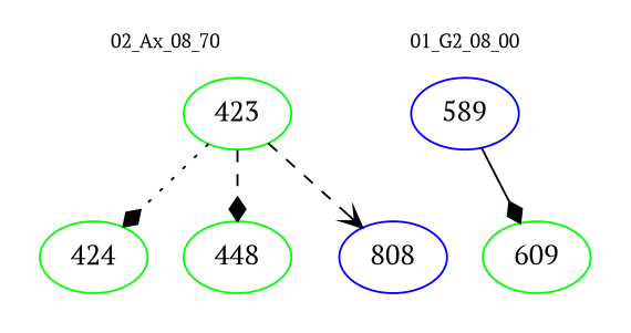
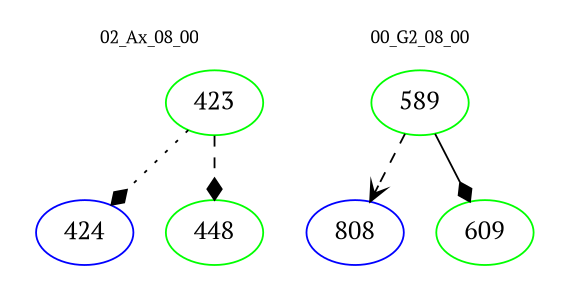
  digraph {
    fontname="PT Serif"
    node [color=green fontname="PT Serif"]
    edge [arrowhead=diamond color=black fontname="PT Serif" style=dashed]
    n1 [label=423]
-   n2 [label=424]
+   n2 [color=blue label=424]
    n3 [label=448]
-   n4 [color=blue label=589]
+   n4 [label=589]
    n5 [label=609]
    n6 [color=blue label=808]
    subgraph cluster_1 {
      color=white
      fontsize=10
-     label="02_Ax_08_70"
+     label="02_Ax_08_00"
      n1
      n2
      n3
    }
    subgraph cluster_2 {
      color=white
      fontsize=10
-     label="01_G2_08_00"
+     label="00_G2_08_00"
      n4
      n5
      n6
    }
    n1 -> n2 [style=dotted]
    n1 -> n3
    n4 -> n5 [style=solid]
-   n1 -> n6 [arrowhead=vee]
+   n4 -> n6 [arrowhead=vee]
  }
